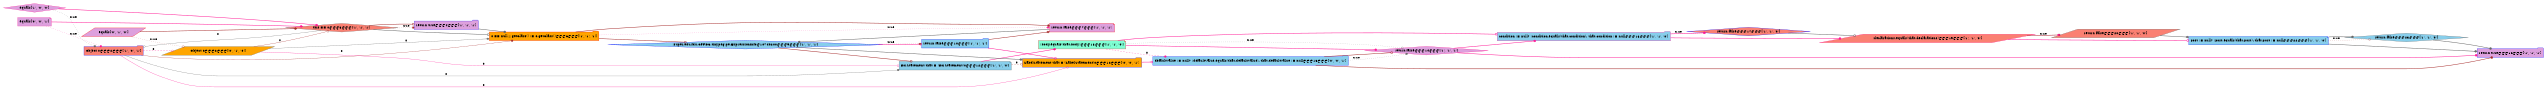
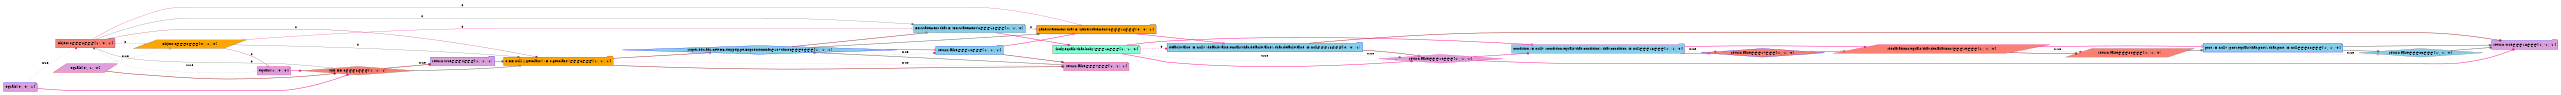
  digraph {
    rankdir=LR
    node [color=blue fillcolor=skyblue shape=folder style=filled]
    edge [arrowhead=odot color=deeppink style=bold]
    n1 [color=gray40 label="ForStatement that = (ForStatement)o@@@12@@@['1', '1', '0']" shape=note]
    n2 [fillcolor=orange label="LabelStatement that = (LabelStatement)o@@@12@@@['0', '0', '1']"]
    n3 [color=red fillcolor=aquamarine label="!body.equals(that.body)@@@13@@@['1', '1', '0']" shape=note]
    n4 [label="defaultValue != null? !defaultValue.equals(that.defaultValue): that.defaultValue != null@@@13@@@['0', '0', '1']"]
    n5 [color=deeppink fillcolor=plum label="return false@@@14@@@['1', '1', '1']" shape=diamond]
    n6 [color=deeppink label="condition != null? !condition.equals(that.condition): that.condition != null@@@16@@@['1', '1', '0']"]
    n7 [fillcolor=salmon label="Object o@@@2@@@['1', '0', '1']"]
    n8 [color=red fillcolor=orange label="o == null || getClass() != o.getClass()@@@6@@@['1', '1', '1']"]
    n9 [color=gray40 fillcolor=orange label="Object o@@@2@@@['0', '1', '0']" shape=parallelogram]
    n10 [label="!super.edu.fdu.CPPDG.tinypdg.pe.ExpressionInfo@1074b20o@@@9@@@['1', '1', '1']" shape=diamond]
    n11 [color=red fillcolor=plum label="return false@@@7@@@['1', '1', '1']" shape=note]
    n12 [color=gray40 fillcolor=salmon label="this == o@@@3@@@['1', '1', '1']" shape=diamond]
    n13 [fillcolor=plum label="return true@@@4@@@['1', '1', '1']"]
    n14 [color=red fillcolor=plum label="equals['0', '1', '0']" shape=parallelogram]
    n15 [label="return false@@@10@@@['1', '1', '1']"]
    n16 [fillcolor=plum label="return true@@@16@@@['1', '1', '1']"]
    n17 [color=deeppink fillcolor=salmon label="!declarations.equals(that.declarations)@@@19@@@['1', '1', '0']" shape=parallelogram]
    n18 [fillcolor=salmon label="return false@@@17@@@['1', '1', '0']" shape=diamond]
    n19 [color=gray40 fillcolor=salmon label="return false@@@20@@@['1', '1', '0']" shape=parallelogram]
    n20 [label="post != null? !post.equals(that.post): that.post != null@@@22@@@['1', '1', '0']" shape=note]
    n21 [color=gray40 label="return false@@@23@@@['1', '1', '0']" shape=diamond]
-   n22 [color=deeppink fillcolor=plum label="equals['1', '0', '0']" shape=diamond]
-   n23 [color=deeppink fillcolor=plum label="equals['0', '0', '1']" shape=note]
+   n22 [color=deeppink fillcolor=plum label="equals['1', '0', '0']" shape=note]
+   n23 [fillcolor=plum label="equals['0', '0', '1']" shape=note]
    n1 -> n2 [color=brown label=0 style=dashed]
    n1 -> n3 [arrowhead=diamond]
    n2 -> n4
    n3 -> n4 [arrowhead=dot label=0 style=dashed]
    n3 -> n5 [color=gray40 label=true style=dotted]
    n3 -> n5 [arrowhead=dot]
    n3 -> n6
    n4 -> n5 [color=brown]
    n4 -> n5 [arrowhead=diamond color=gray40 label=true style=dotted]
    n4 -> n16 [arrowhead=dot color=brown]
    n5 -> n6 [arrowhead=dot]
    n5 -> n16 [arrowhead=dot]
    n6 -> n17 [arrowhead=dot]
    n6 -> n18
    n6 -> n18 [arrowhead=dot label=true style=dotted]
    n7 -> n1 [arrowhead=dot color=gray40 label=o style=solid]
    n7 -> n2 [label=o style=solid]
    n7 -> n8 [arrowhead=dot color=brown label=o style=solid]
    n7 -> n9 [label=0 style=dashed]
    n8 -> n10 [color=brown]
    n8 -> n11 [arrowhead=diamond label=true style=dotted]
    n8 -> n11 [arrowhead=dot color=brown]
    n9 -> n1 [label=o style=solid]
    n9 -> n8 [arrowhead=diamond color=gray40 label=o style=solid]
-   n9 -> n12 [color=brown label=o style=solid]
+   n9 -> n22 [color=brown label=o style=solid]
    n10 -> n1 [color=brown]
    n10 -> n2 [arrowhead=diamond color=gray40]
    n10 -> n15
    n10 -> n15 [arrowhead=diamond color=brown label=true style=dotted]
    n11 -> n10 [arrowhead=dot color=gray40]
    n12 -> n7 [color=gray40 label=o style=solid]
    n12 -> n8 [color=gray40]
    n12 -> n13 [arrowhead=dot color=brown label=true style=dotted]
    n12 -> n13 [color=brown]
    n13 -> n8 [arrowhead=dot color=gray40]
    n14 -> n9 [color=brown label=true style=dotted]
    n14 -> n12 [arrowhead=diamond color=brown]
    n15 -> n2
    n15 -> n11 [arrowhead=diamond color=brown]
    n17 -> n19 [arrowhead=dot color=brown]
    n17 -> n19 [arrowhead=diamond label=true style=dotted]
    n17 -> n20
    n18 -> n17 [color=gray40]
    n19 -> n20 [arrowhead=diamond color=gray40]
    n20 -> n16 [arrowhead=diamond color=gray40]
    n20 -> n21 [color=brown label=true style=dotted]
    n20 -> n21 [arrowhead=dot color=gray40]
    n21 -> n16 [arrowhead=dot color=gray40]
    n22 -> n7 [arrowhead=dot color=gray40 label=true style=dotted]
    n22 -> n12 [arrowhead=diamond]
    n23 -> n7 [arrowhead=dot label=true style=dotted]
    n23 -> n12 [arrowhead=diamond]
  }
